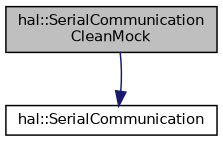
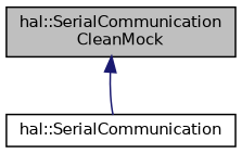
  digraph {
    node [color=black fontname=Helvetica fontsize=10 shape=record style=filled]
    n1 [fillcolor=grey75 fontcolor=black height=0.2 label="hal::SerialCommunication\lCleanMock" width=0.4]
    n2 [fillcolor=white height=0.2 label="hal::SerialCommunication" width=0.4]
-   n2 -> n1 [color=midnightblue dir=back fontname=Helvetica fontsize=10 labelfontname=Helvetica labelfontsize=10 style=solid]
+   n1 -> n2 [color=midnightblue dir=back fontname=Helvetica fontsize=10 labelfontname=Helvetica labelfontsize=10 style=solid]
  }
